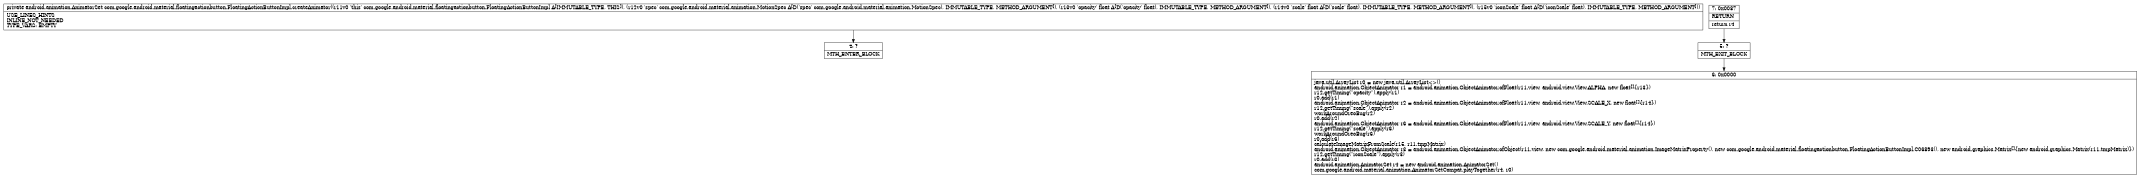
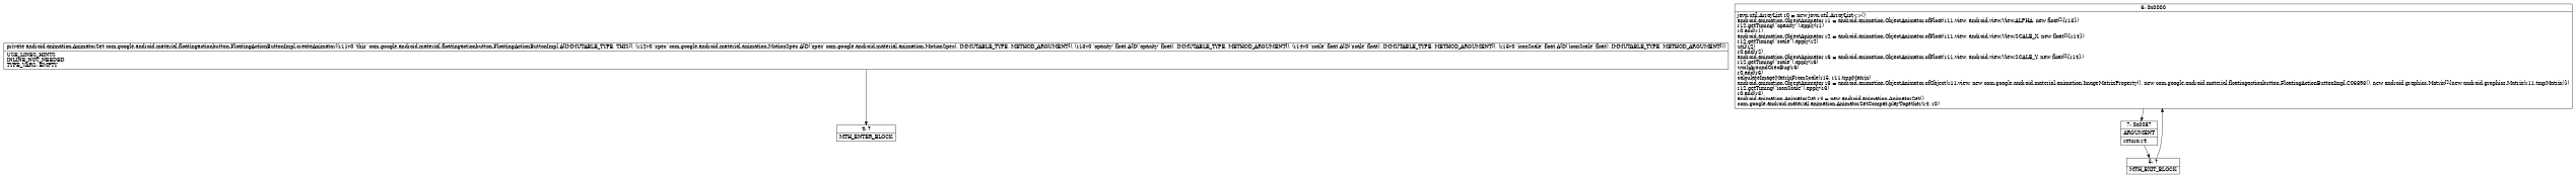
  digraph {
    node [shape=record]
    n1 [label="{4\:\ ?|MTH_ENTER_BLOCK\l}"]
-   n2 [label="{6\:\ 0x0000|java.util.ArrayList r0 = new java.util.ArrayList\<\>()\landroid.animation.ObjectAnimator r1 = android.animation.ObjectAnimator.ofFloat(r11.view, android.view.View.ALPHA, new float[]\{r13\})\lr12.getTiming(\"opacity\").apply(r1)\lr0.add(r1)\landroid.animation.ObjectAnimator r2 = android.animation.ObjectAnimator.ofFloat(r11.view, android.view.View.SCALE_X, new float[]\{r14\})\lr12.getTiming(\"scale\").apply(r2)\lworkAroundOreoBug(r2)\lr0.add(r2)\landroid.animation.ObjectAnimator r6 = android.animation.ObjectAnimator.ofFloat(r11.view, android.view.View.SCALE_Y, new float[]\{r14\})\lr12.getTiming(\"scale\").apply(r6)\lworkAroundOreoBug(r6)\lr0.add(r6)\lcalculateImageMatrixFromScale(r15, r11.tmpMatrix)\landroid.animation.ObjectAnimator r3 = android.animation.ObjectAnimator.ofObject(r11.view, new com.google.android.material.animation.ImageMatrixProperty(), new com.google.android.material.floatingactionbutton.FloatingActionButtonImpl.C06893(), new android.graphics.Matrix[]\{new android.graphics.Matrix(r11.tmpMatrix)\})\lr12.getTiming(\"iconScale\").apply(r3)\lr0.add(r3)\landroid.animation.AnimatorSet r4 = new android.animation.AnimatorSet()\lcom.google.android.material.animation.AnimatorSetCompat.playTogether(r4, r0)\l}"]
-   n3 [label="{7\:\ 0x0087|RETURN\l|return r4\l}"]
+   n2 [label="{6\:\ 0x0000|java.util.ArrayList r0 = new java.util.ArrayList\<\>()\landroid.animation.ObjectAnimator r1 = android.animation.ObjectAnimator.ofFloat(r11.view, android.view.View.ALPHA, new float[]\{r13\})\lr12.getTiming(\"opacity\").apply(r1)\lr0.add(r1)\landroid.animation.ObjectAnimator r2 = android.animation.ObjectAnimator.ofFloat(r11.view, android.view.View.SCALE_X, new float[]\{r14\})\lr12.getTiming(\"scale\").apply(r2)\lutil(r2)\lr0.add(r2)\landroid.animation.ObjectAnimator r6 = android.animation.ObjectAnimator.ofFloat(r11.view, android.view.View.SCALE_Y, new float[]\{r14\})\lr12.getTiming(\"scale\").apply(r6)\lworkAroundOreoBug(r6)\lr0.add(r6)\lcalculateImageMatrixFromScale(r15, r11.tmpMatrix)\landroid.animation.ObjectAnimator r3 = android.animation.ObjectAnimator.ofObject(r11.view, new com.google.android.material.animation.ImageMatrixProperty(), new com.google.android.material.floatingactionbutton.FloatingActionButtonImpl.C06893(), new android.graphics.Matrix[]\{new android.graphics.Matrix(r11.tmpMatrix)\})\lr12.getTiming(\"iconScale\").apply(r3)\lr0.add(r3)\landroid.animation.AnimatorSet r4 = new android.animation.AnimatorSet()\lcom.google.android.material.animation.AnimatorSetCompat.playTogether(r4, r0)\l}"]
+   n3 [label="{7\:\ 0x0087|ARGUMENT\l|return r4\l}"]
    n4 [label="{5\:\ ?|MTH_EXIT_BLOCK\l}"]
    n5 [label="{private android.animation.AnimatorSet com.google.android.material.floatingactionbutton.FloatingActionButtonImpl.createAnimator((r11v0 'this' com.google.android.material.floatingactionbutton.FloatingActionButtonImpl A[IMMUTABLE_TYPE, THIS]), (r12v0 'spec' com.google.android.material.animation.MotionSpec A[D('spec' com.google.android.material.animation.MotionSpec), IMMUTABLE_TYPE, METHOD_ARGUMENT]), (r13v0 'opacity' float A[D('opacity' float), IMMUTABLE_TYPE, METHOD_ARGUMENT]), (r14v0 'scale' float A[D('scale' float), IMMUTABLE_TYPE, METHOD_ARGUMENT]), (r15v0 'iconScale' float A[D('iconScale' float), IMMUTABLE_TYPE, METHOD_ARGUMENT]))  | USE_LINES_HINTS\lINLINE_NOT_NEEDED\lTYPE_VARS: EMPTY\l}"]
+   n2 -> n3
    n3 -> n4
    n4 -> n2
    n5 -> n1
  }
